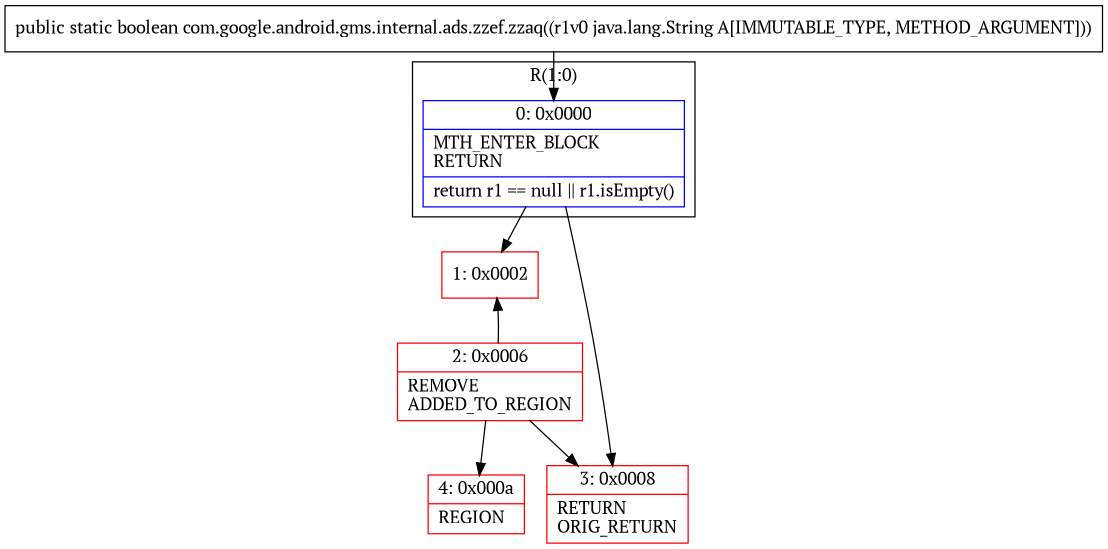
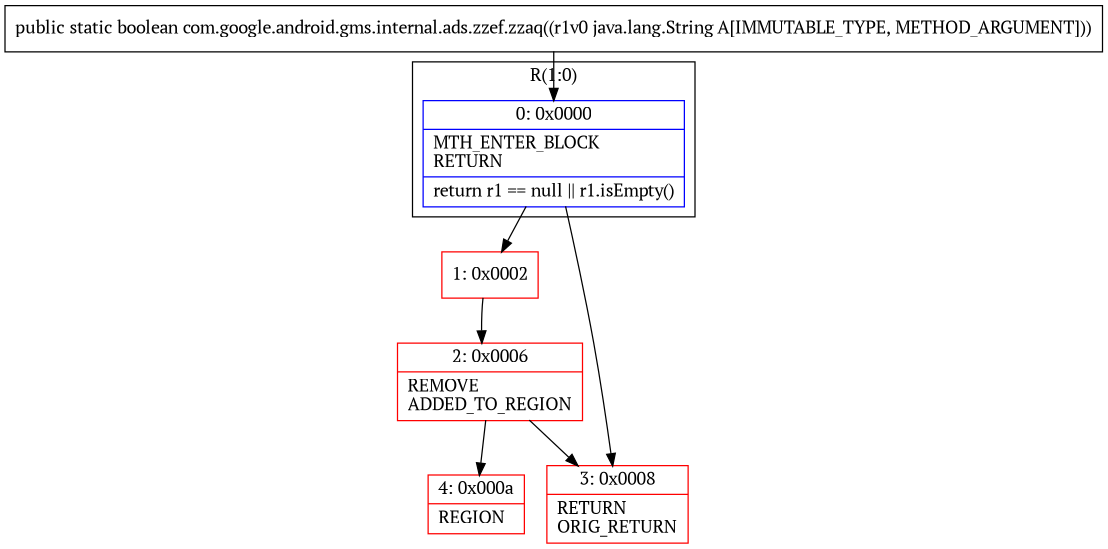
  digraph {
    fontname="PT Serif"
    node [color=red fontname="PT Serif" shape=record]
    edge [fontname="PT Serif"]
    n1 [color=blue label="{0\:\ 0x0000|MTH_ENTER_BLOCK\lRETURN\l|return r1 == null \|\| r1.isEmpty()\l}"]
    n2 [label="{1\:\ 0x0002}"]
    n3 [label="{3\:\ 0x0008|RETURN\lORIG_RETURN\l}"]
    n4 [label="{2\:\ 0x0006|REMOVE\lADDED_TO_REGION\l}"]
    n5 [label="{4\:\ 0x000a|REGION\l}"]
    n6 [label="{public static boolean com.google.android.gms.internal.ads.zzef.zzaq((r1v0 java.lang.String A[IMMUTABLE_TYPE, METHOD_ARGUMENT])) }" color=""]
    subgraph cluster_1 {
      label="R(1:0)"
      n1
    }
    n1 -> n2
    n1 -> n3
-   n4 -> n2
+   n2 -> n4
    n4 -> n3
    n4 -> n5
    n6 -> n1
  }
